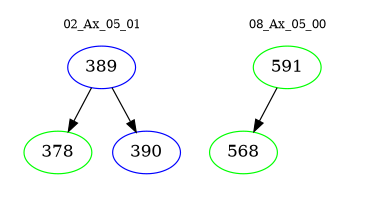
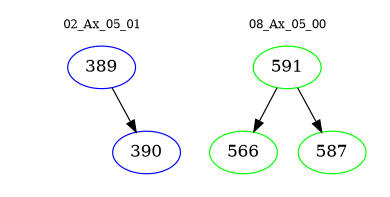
  digraph {
    node [color=green]
    edge [color=black]
    n1 [color=blue label=389]
-   n2 [label=378]
    n3 [color=blue label=390]
    n4 [label=591]
-   n5 [label=568]
+   n5 [label=566]
+   n6 [label=587]
    subgraph cluster_1 {
      color=white
      fontsize=10
      label="02_Ax_05_01"
      n1
-     n2
      n3
    }
    subgraph cluster_2 {
      color=white
      fontsize=10
      label="08_Ax_05_00"
      n4
      n5
+     n6
    }
-   n1 -> n2
    n1 -> n3
    n4 -> n5
+   n4 -> n6
  }
